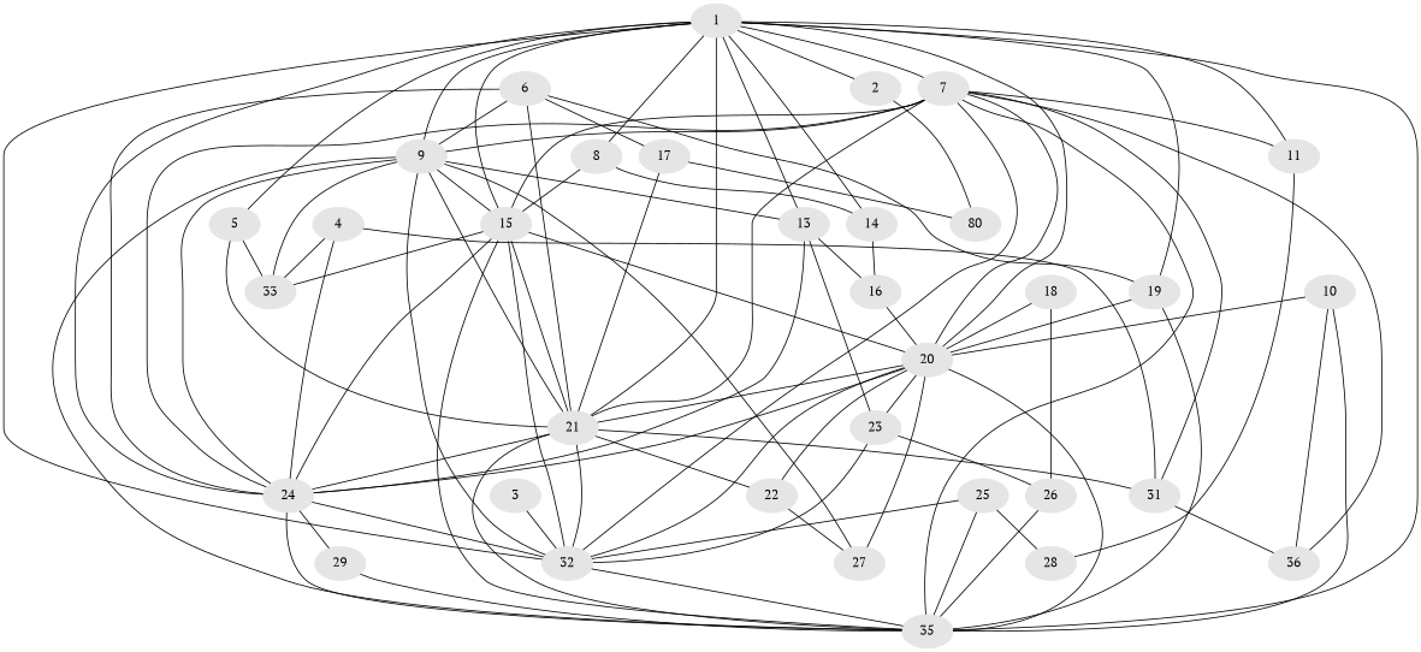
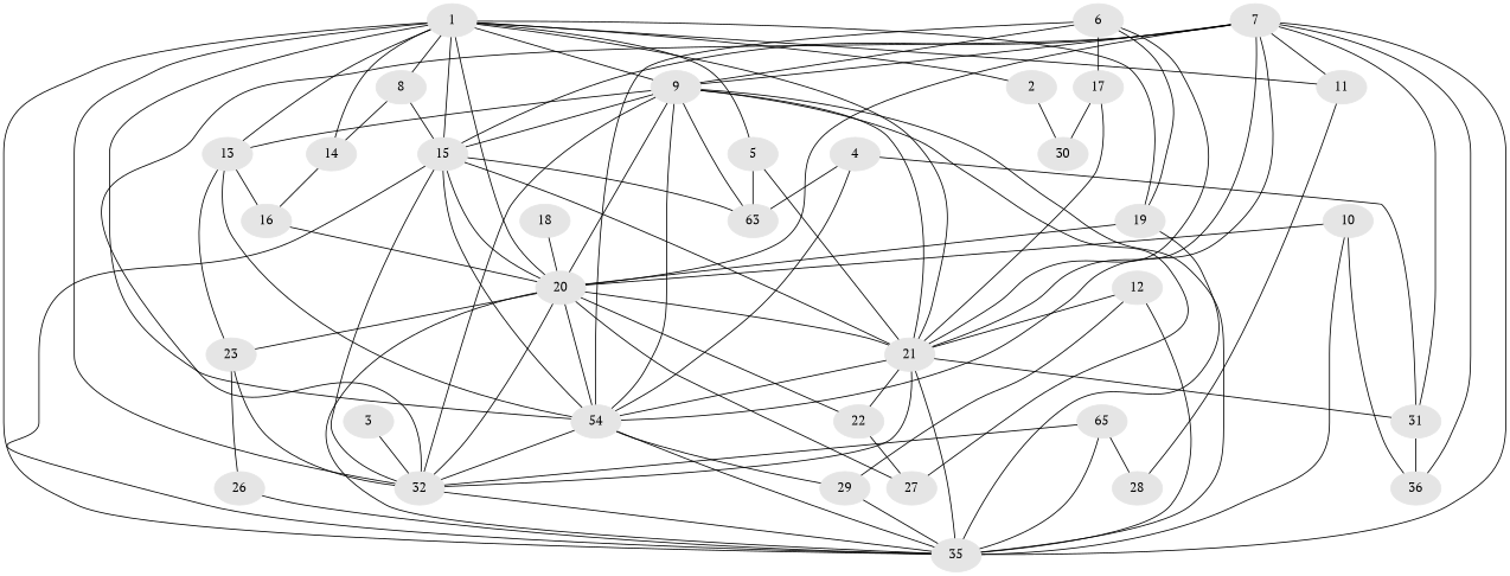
  graph {
    fontname="PT Serif"
    node [color=gray90 fontname="PT Serif" style=filled]
    edge [fontname="PT Serif" weight=1.0]
    1
    2
    5
    7
    8
    9
    11
    13
    14
    15
    19
    20
    21
-   24
+   24 [label=54]
    32
    35
-   30 [label=80]
-   33
+   30
+   33 [label=63]
    31
    36
    27
    28
    16
    23
    22
    29
    3
    4
    6
    17
    10
+   12
    26
    18
-   25
+   25 [label=65]
    1 -- 2 [weight=2.0]
    1 -- 5
-   1 -- 7 [weight=2.0]
    1 -- 8 [weight=2.0]
    1 -- 9 [weight=2.0]
    1 -- 11
    1 -- 13
    1 -- 14
    1 -- 15 [weight=2.0]
    1 -- 19
    1 -- 20 [weight=2.0]
    1 -- 21 [weight=2.0]
    1 -- 24 [weight=2.0]
    1 -- 32 [weight=4.0]
    1 -- 35 [weight=2.0]
    2 -- 30
    5 -- 21
    5 -- 33
    7 -- 9
    7 -- 11
    7 -- 15 [weight=2.0]
    7 -- 20
    7 -- 21
    7 -- 24
    7 -- 32
    7 -- 35
    7 -- 31
    7 -- 36
    8 -- 14
    8 -- 15 [weight=2.0]
    9 -- 13
    9 -- 15
+   9 -- 20 [weight=2.0]
    9 -- 21 [weight=3.0]
    9 -- 24 [weight=2.0]
    9 -- 32
    9 -- 35 [weight=2.0]
    9 -- 33
    9 -- 27
    11 -- 28
    13 -- 24
    13 -- 16 [weight=2.0]
    13 -- 23
    14 -- 16 [weight=2.0]
    15 -- 20
    15 -- 21 [weight=2.0]
    15 -- 24
    15 -- 32
    15 -- 35
    15 -- 33
    19 -- 20
    19 -- 35
    20 -- 21
    20 -- 24
    20 -- 32
    20 -- 35
    20 -- 27
    20 -- 23
    20 -- 22
    21 -- 24 [weight=2.0]
    21 -- 32
    21 -- 35
    21 -- 31
    21 -- 22 [weight=2.0]
    24 -- 32
    24 -- 35
    24 -- 29
    32 -- 35 [weight=2.0]
    31 -- 36 [weight=2.0]
    16 -- 20
    23 -- 32
    23 -- 26
    22 -- 27
    29 -- 35
    3 -- 32
    4 -- 24
    4 -- 33
    4 -- 31
    6 -- 9
    6 -- 19
    6 -- 21
    6 -- 24
    6 -- 17
    17 -- 21
    17 -- 30
    10 -- 20
    10 -- 35 [weight=2.0]
    10 -- 36
+   12 -- 21
+   12 -- 35
+   12 -- 29
    26 -- 35
    18 -- 20
-   18 -- 26
    25 -- 32
    25 -- 35
    25 -- 28
  }
